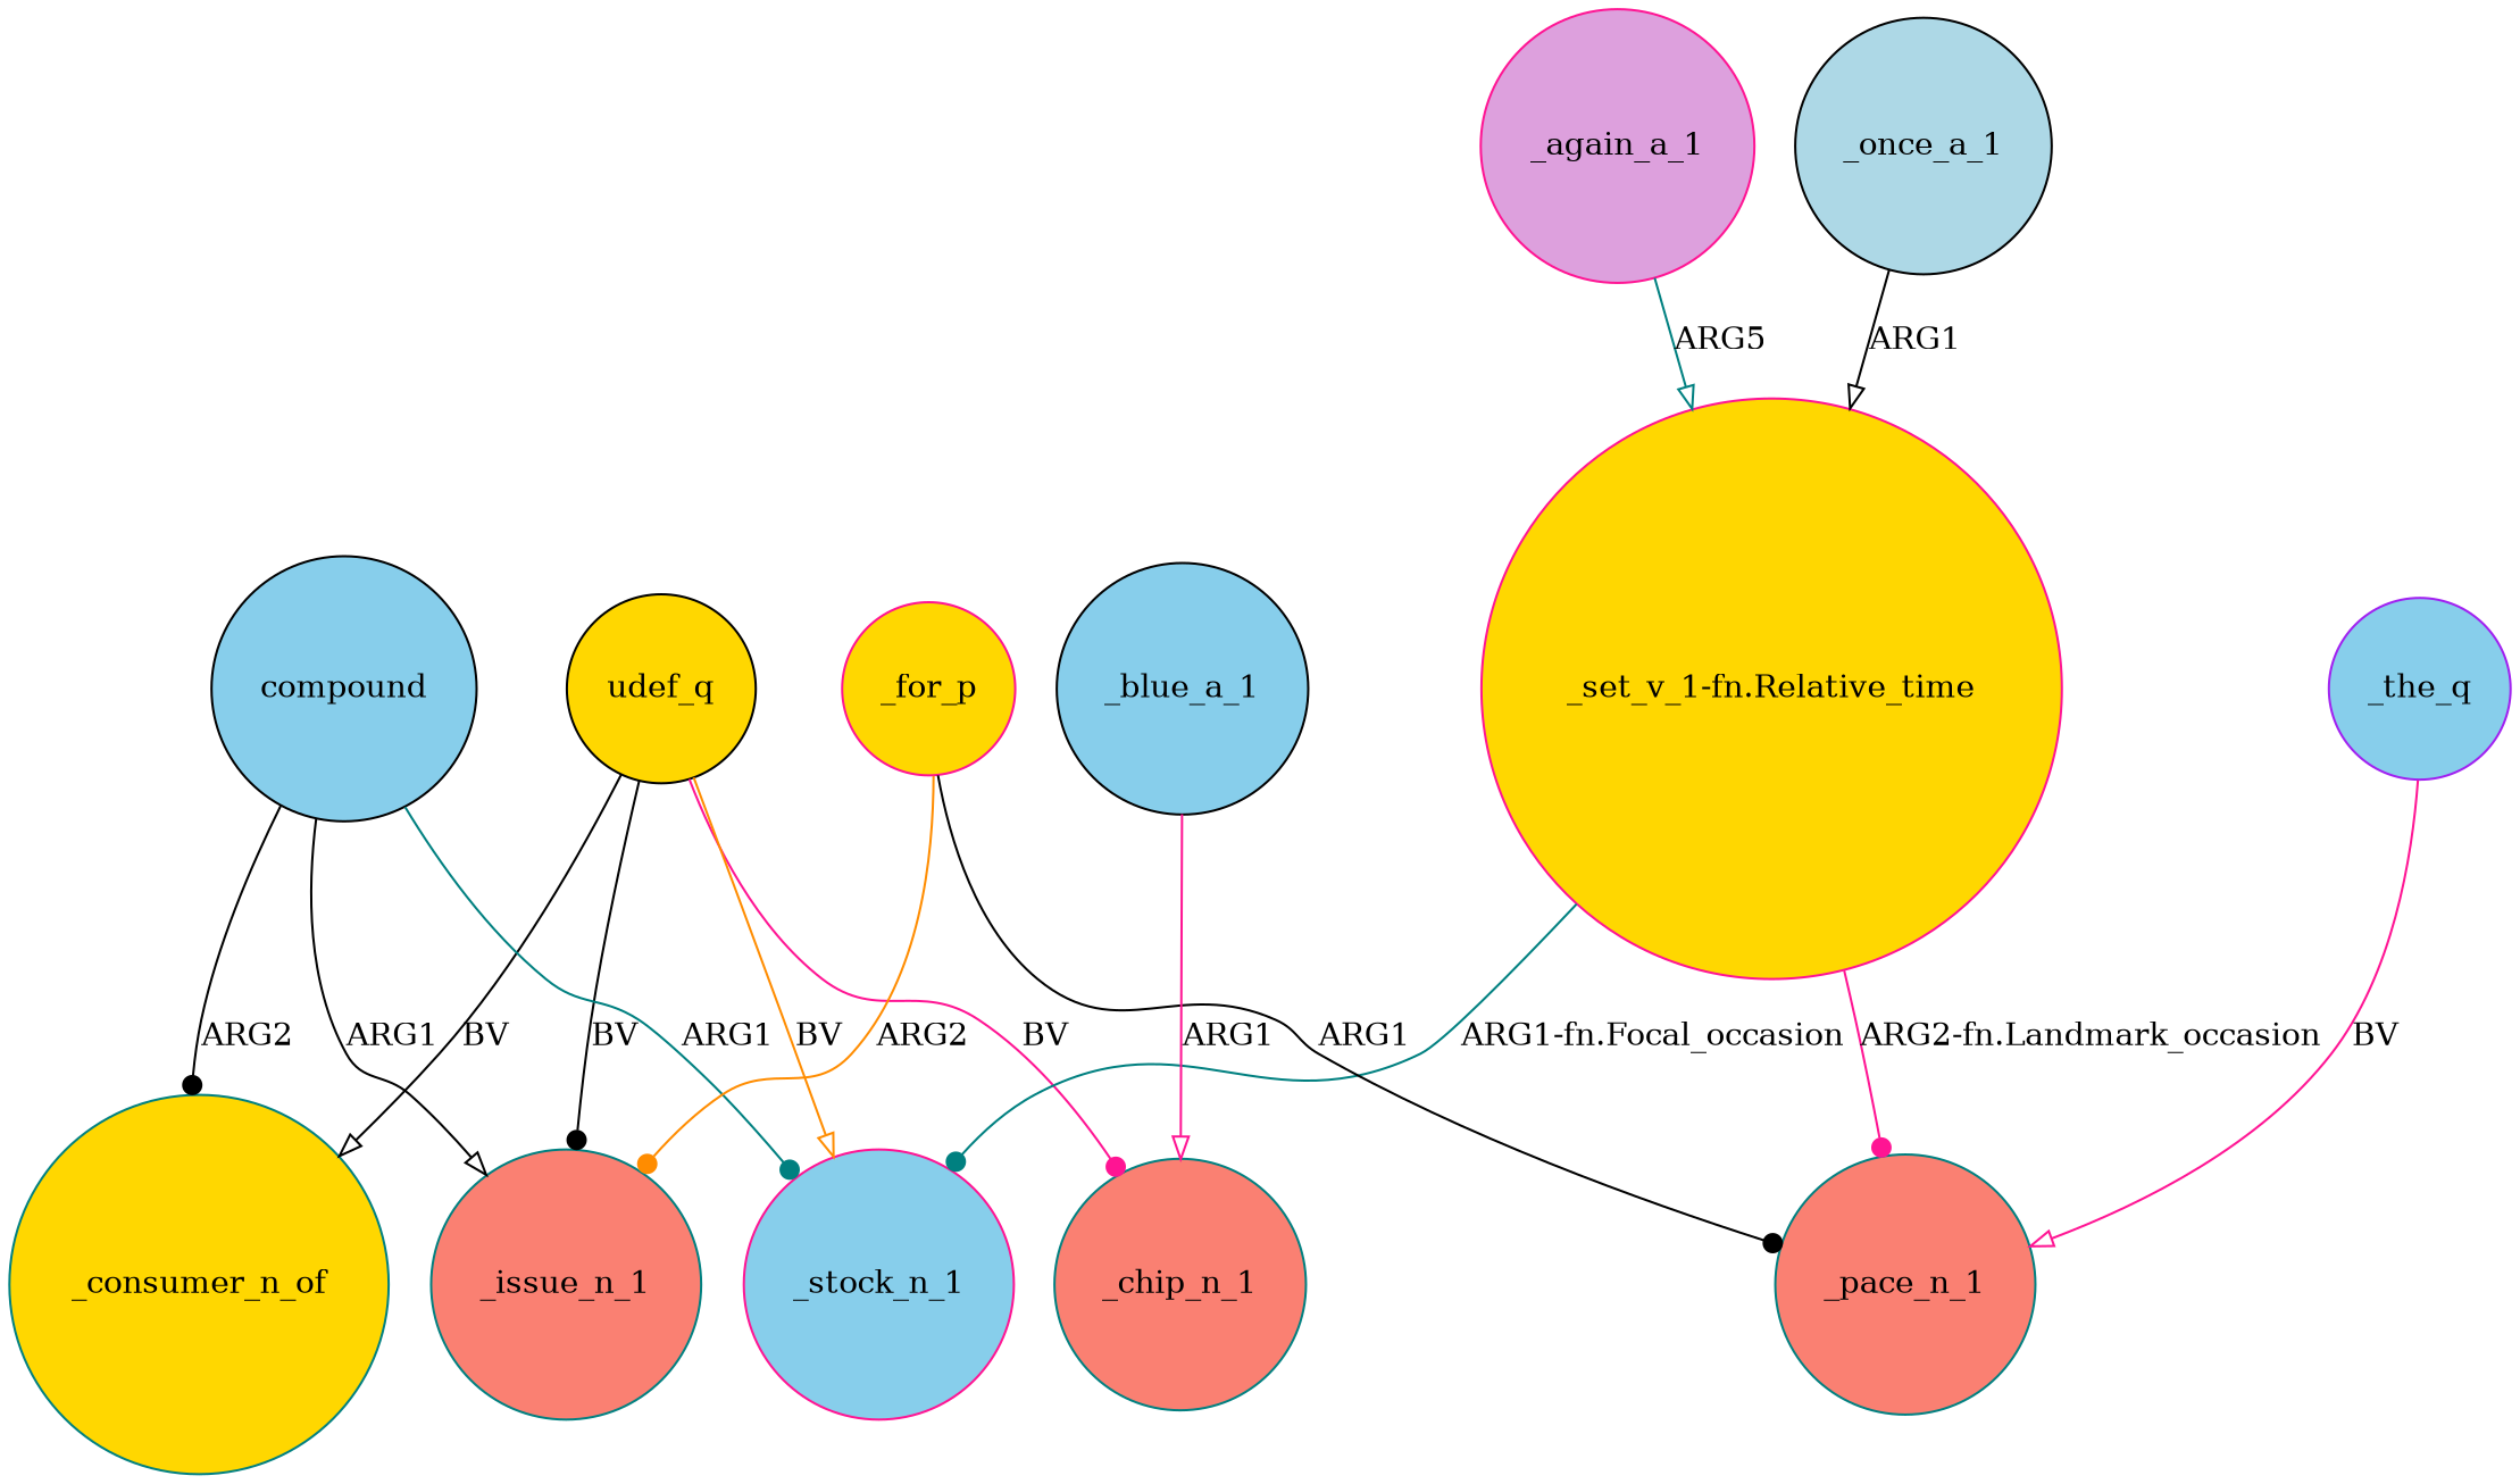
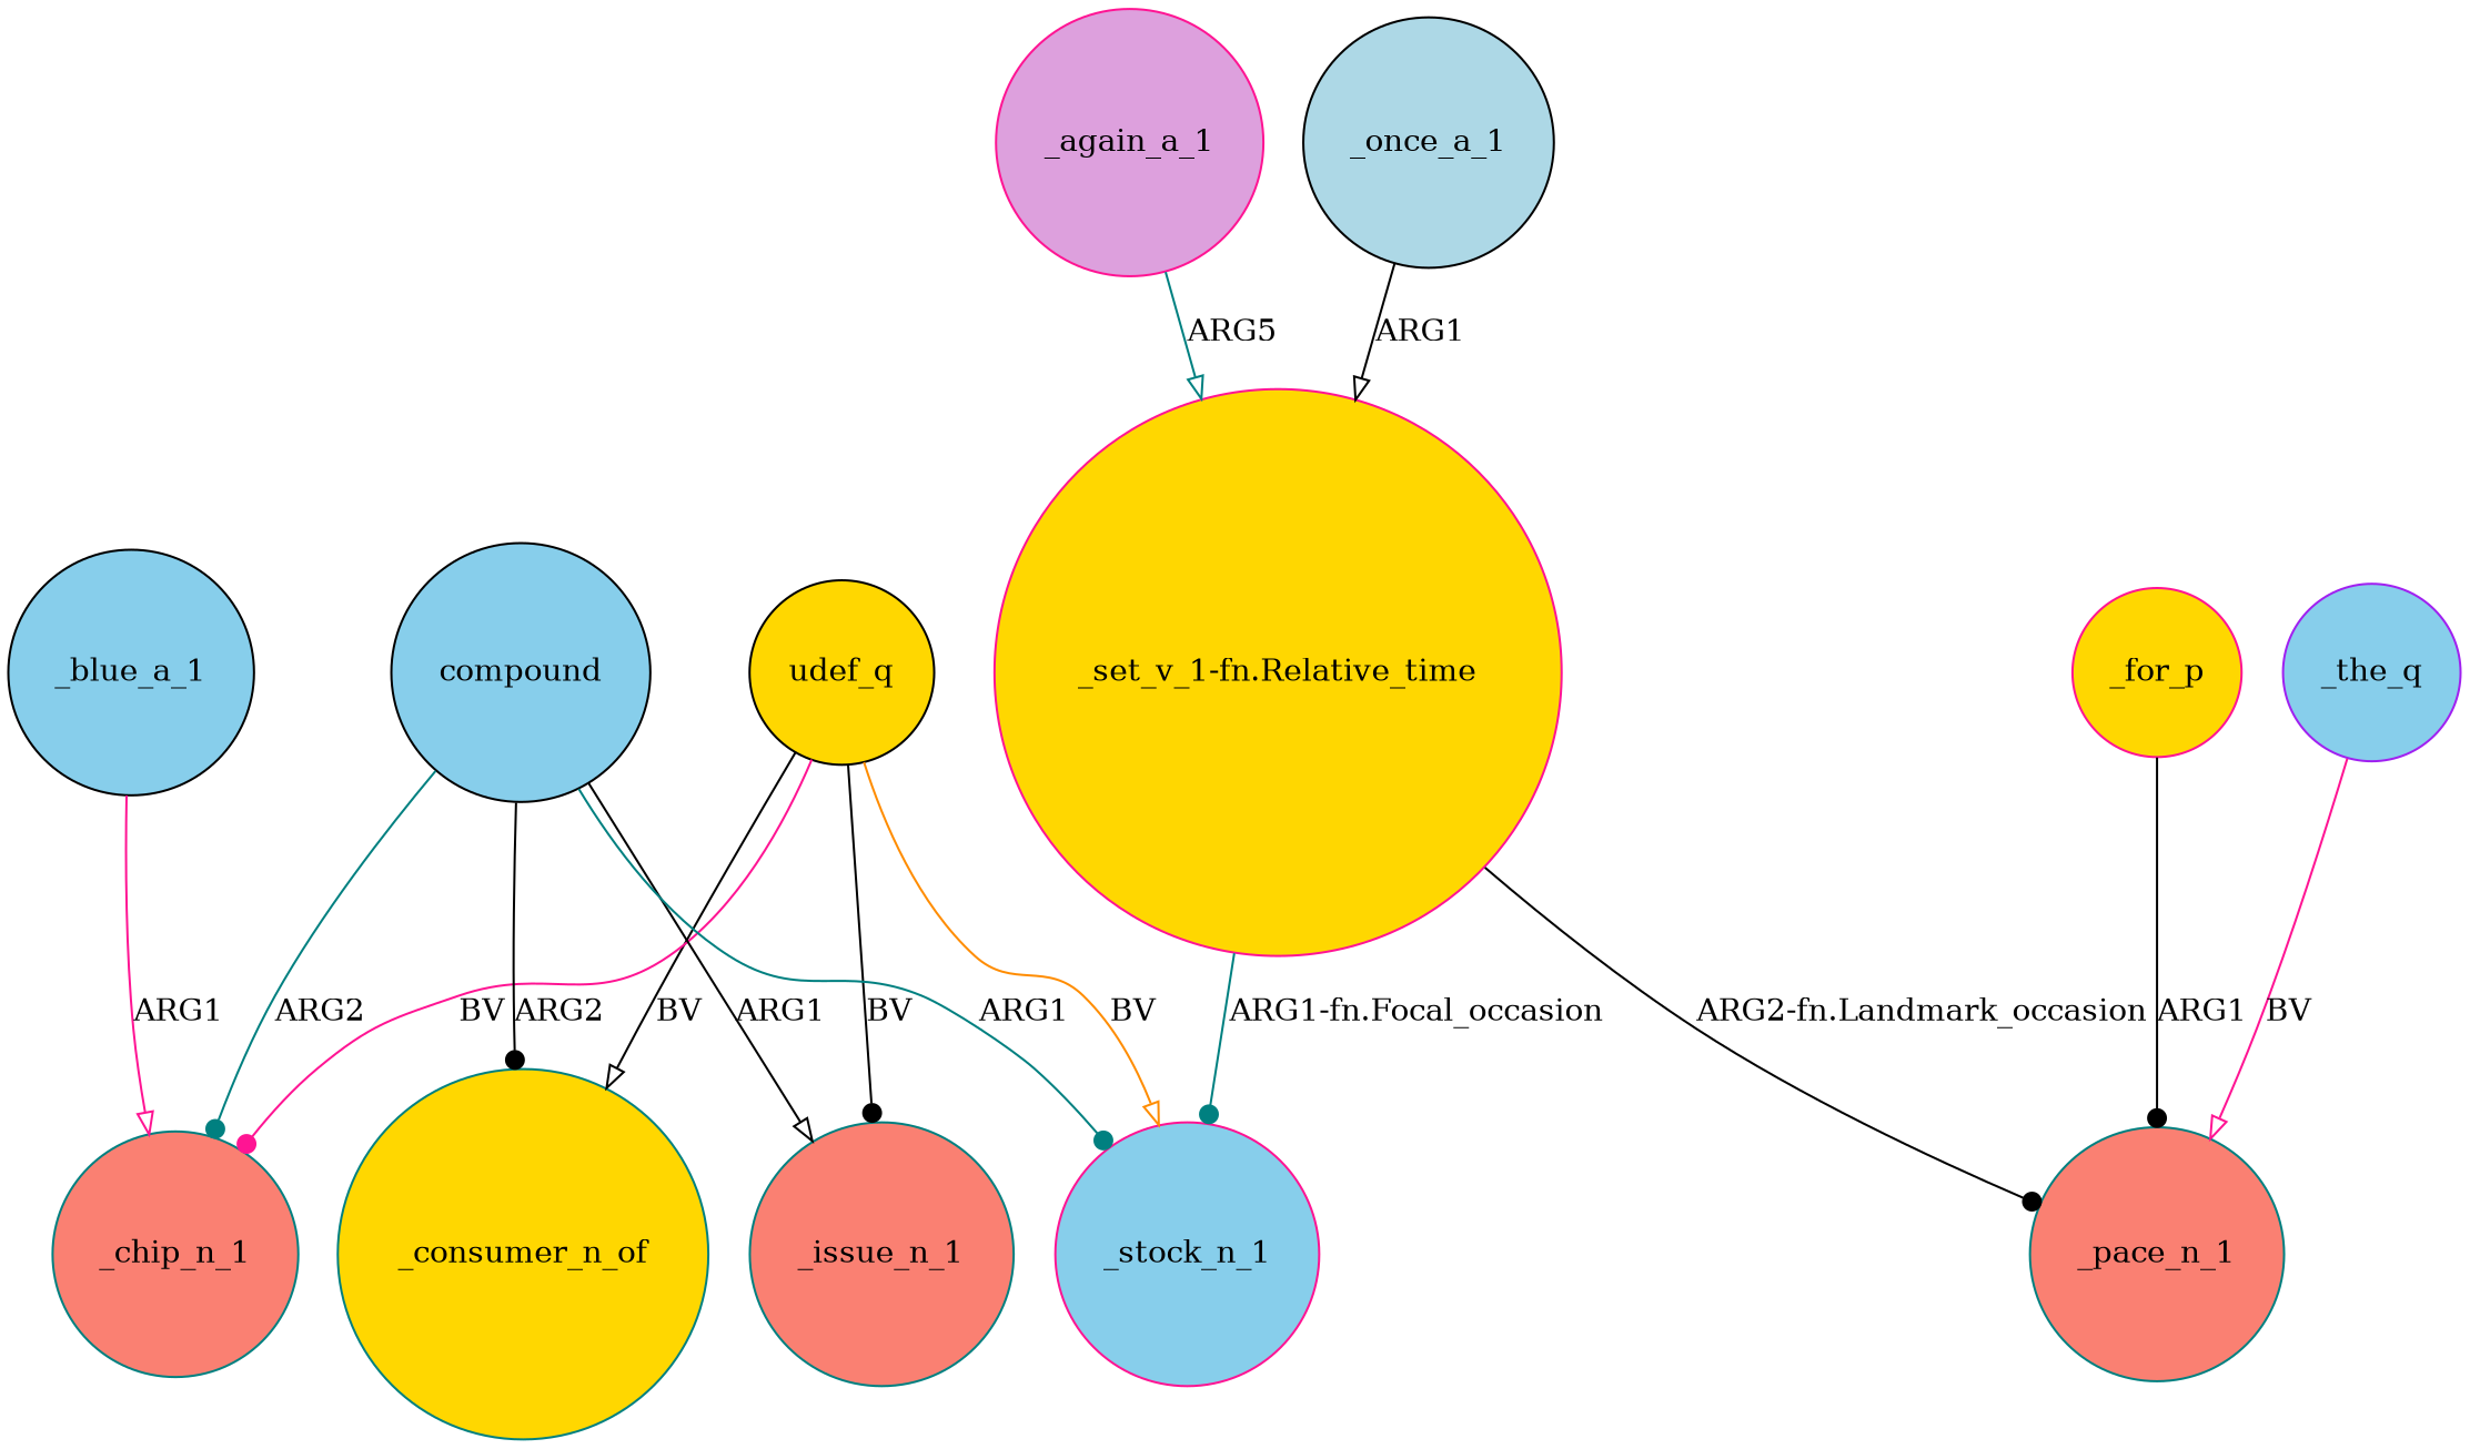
  digraph {
    node [color=black fillcolor=gold shape=circle style=filled]
    edge [arrowhead=dot color=black]
    udef_q
    _consumer_n_of [color=teal]
    _issue_n_1 [color=teal fillcolor=salmon]
    _chip_n_1 [color=teal fillcolor=salmon]
    _stock_n_1 [color=deeppink fillcolor=skyblue]
    compound [fillcolor=skyblue]
    _again_a_1 [color=deeppink fillcolor=plum]
    "_set_v_1-fn.Relative_time" [color=deeppink]
    _pace_n_1 [color=teal fillcolor=salmon]
    _for_p [color=deeppink]
    _once_a_1 [fillcolor=lightblue]
    _blue_a_1 [fillcolor=skyblue]
    _the_q [color=purple fillcolor=skyblue]
    udef_q -> _consumer_n_of [arrowhead=onormal label=BV]
    udef_q -> _issue_n_1 [label=BV]
    udef_q -> _chip_n_1 [color=deeppink label=BV]
    udef_q -> _stock_n_1 [arrowhead=onormal color=darkorange label=BV]
    compound -> _consumer_n_of [label=ARG2]
    compound -> _issue_n_1 [arrowhead=onormal label=ARG1]
+   compound -> _chip_n_1 [color=teal label=ARG2]
    compound -> _stock_n_1 [color=teal label=ARG1]
    _again_a_1 -> "_set_v_1-fn.Relative_time" [arrowhead=onormal color=teal label=ARG5]
    "_set_v_1-fn.Relative_time" -> _stock_n_1 [color=teal label="ARG1-fn.Focal_occasion"]
-   "_set_v_1-fn.Relative_time" -> _pace_n_1 [color=deeppink label="ARG2-fn.Landmark_occasion"]
-   _for_p -> _issue_n_1 [color=darkorange label=ARG2]
+   "_set_v_1-fn.Relative_time" -> _pace_n_1 [label="ARG2-fn.Landmark_occasion"]
    _for_p -> _pace_n_1 [label=ARG1]
    _once_a_1 -> "_set_v_1-fn.Relative_time" [arrowhead=onormal label=ARG1]
    _blue_a_1 -> _chip_n_1 [arrowhead=onormal color=deeppink label=ARG1]
    _the_q -> _pace_n_1 [arrowhead=onormal color=deeppink label=BV]
  }
